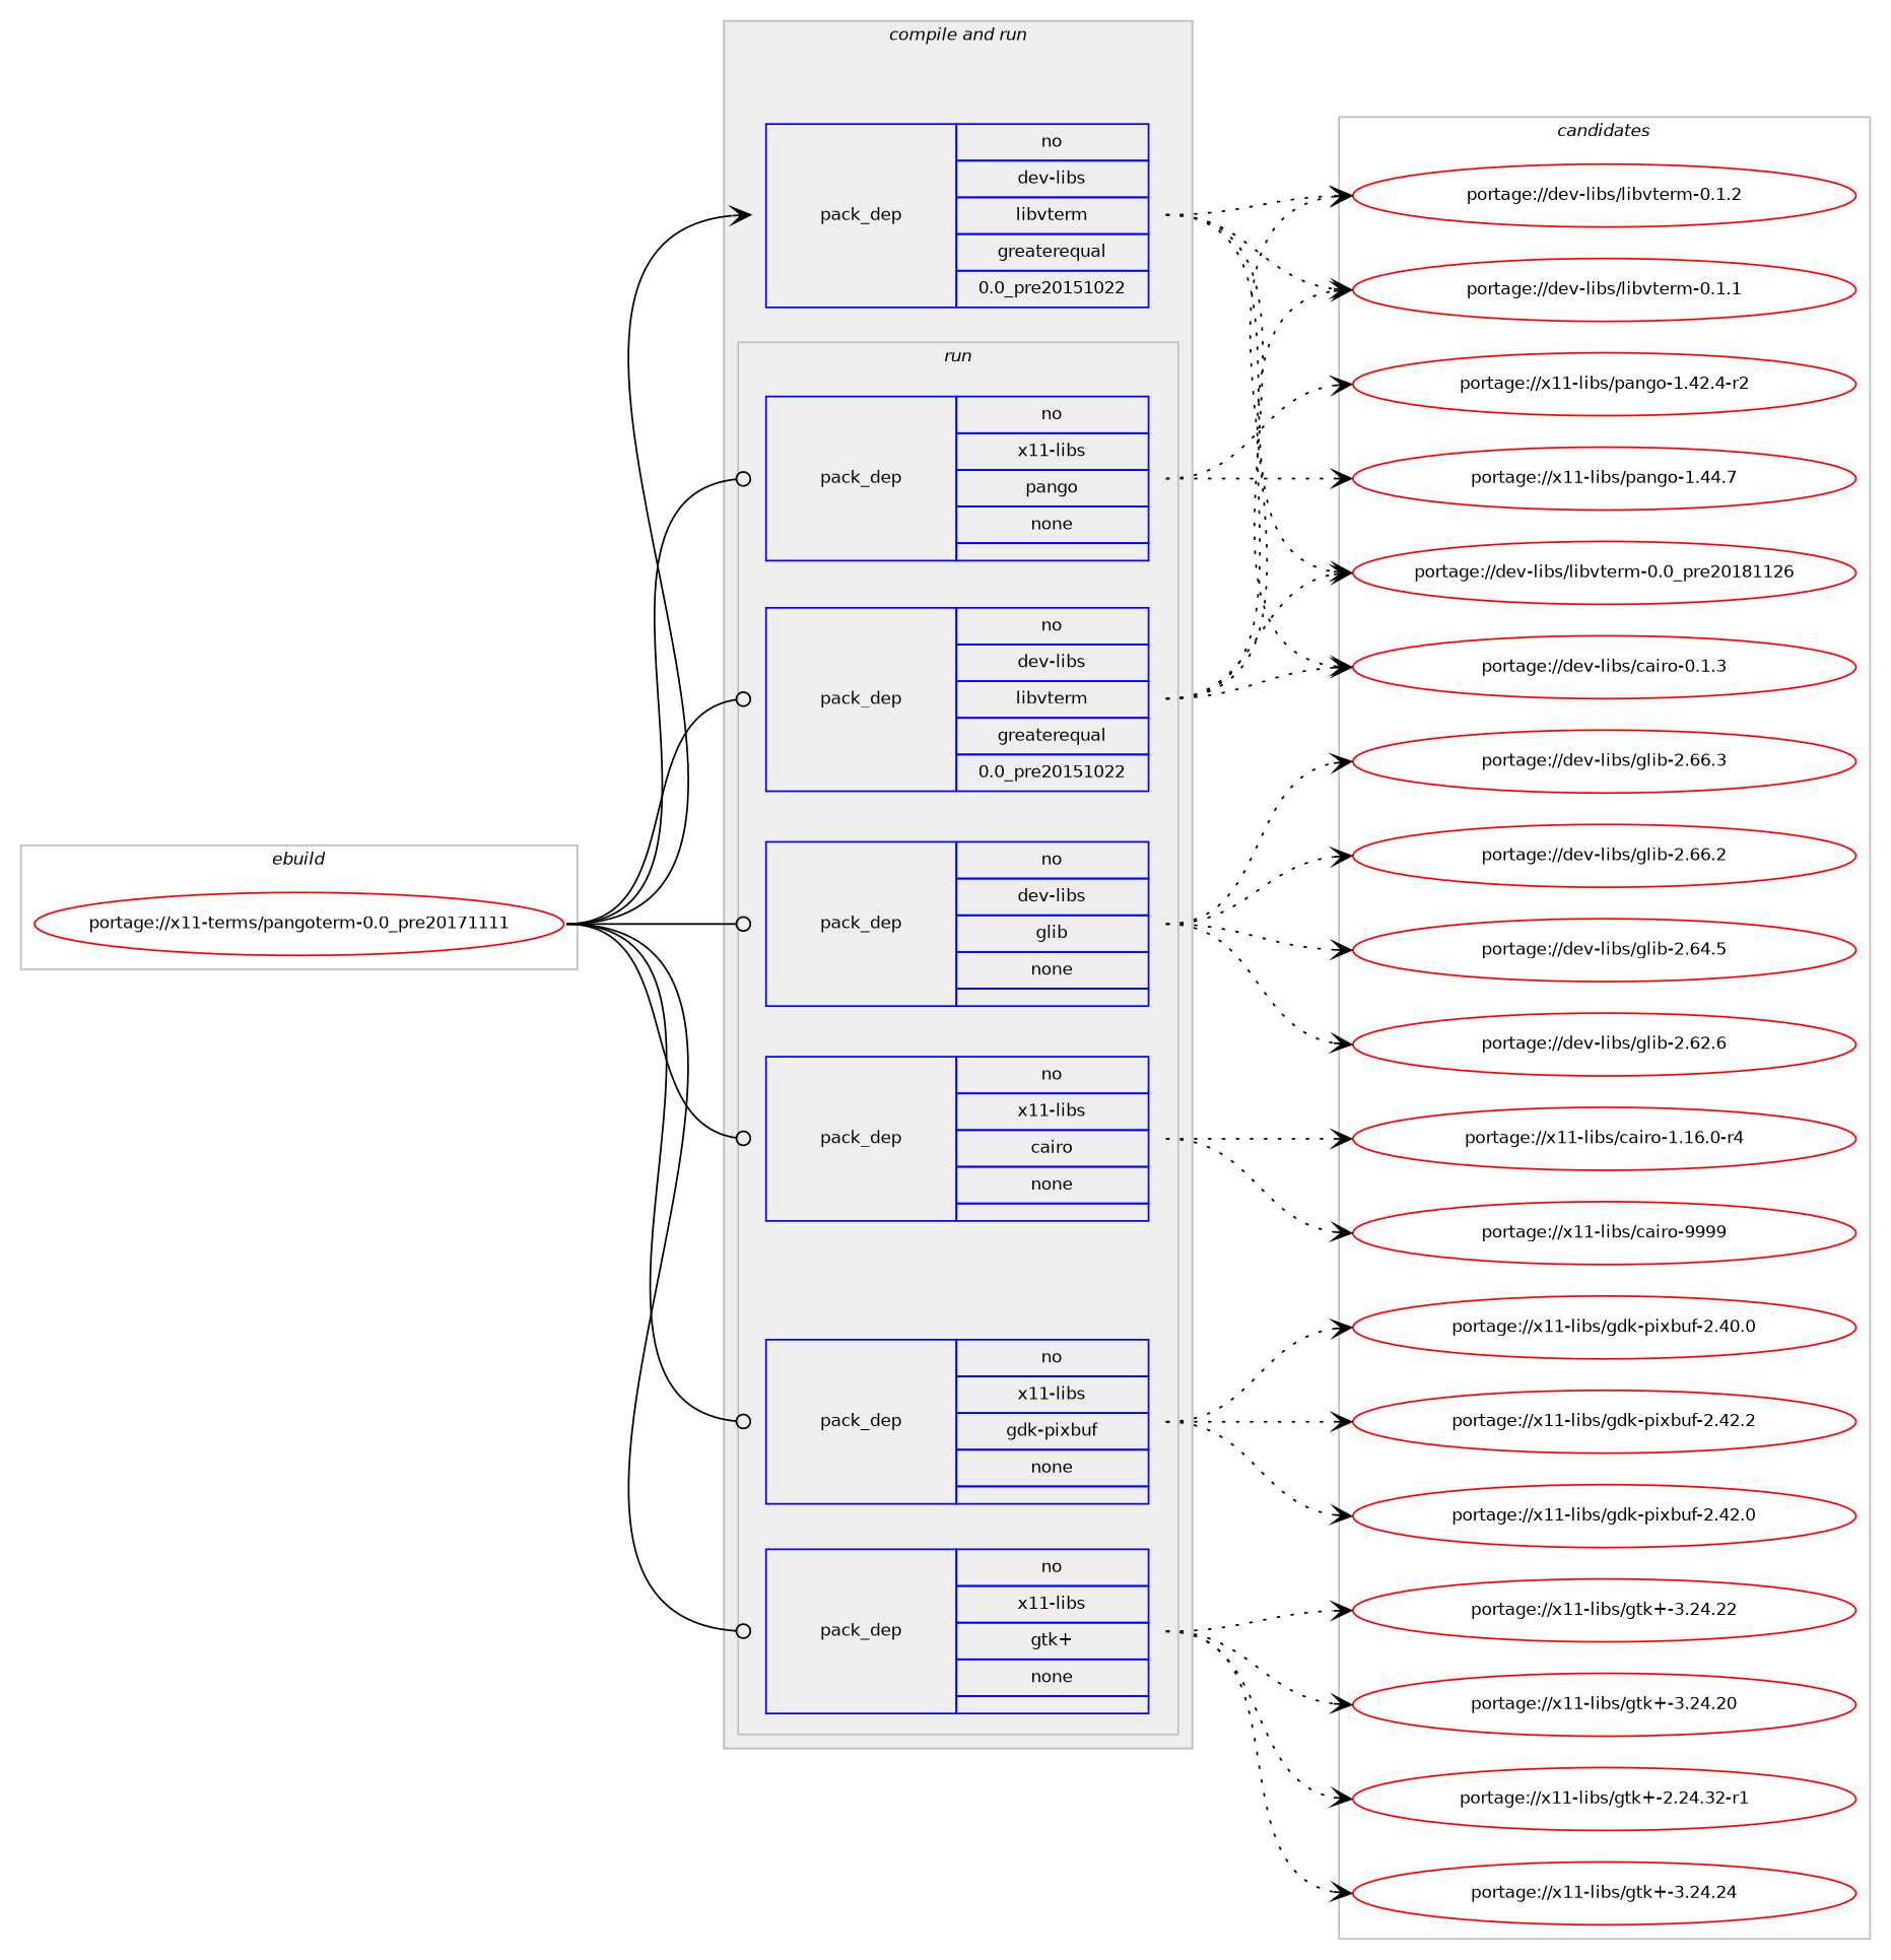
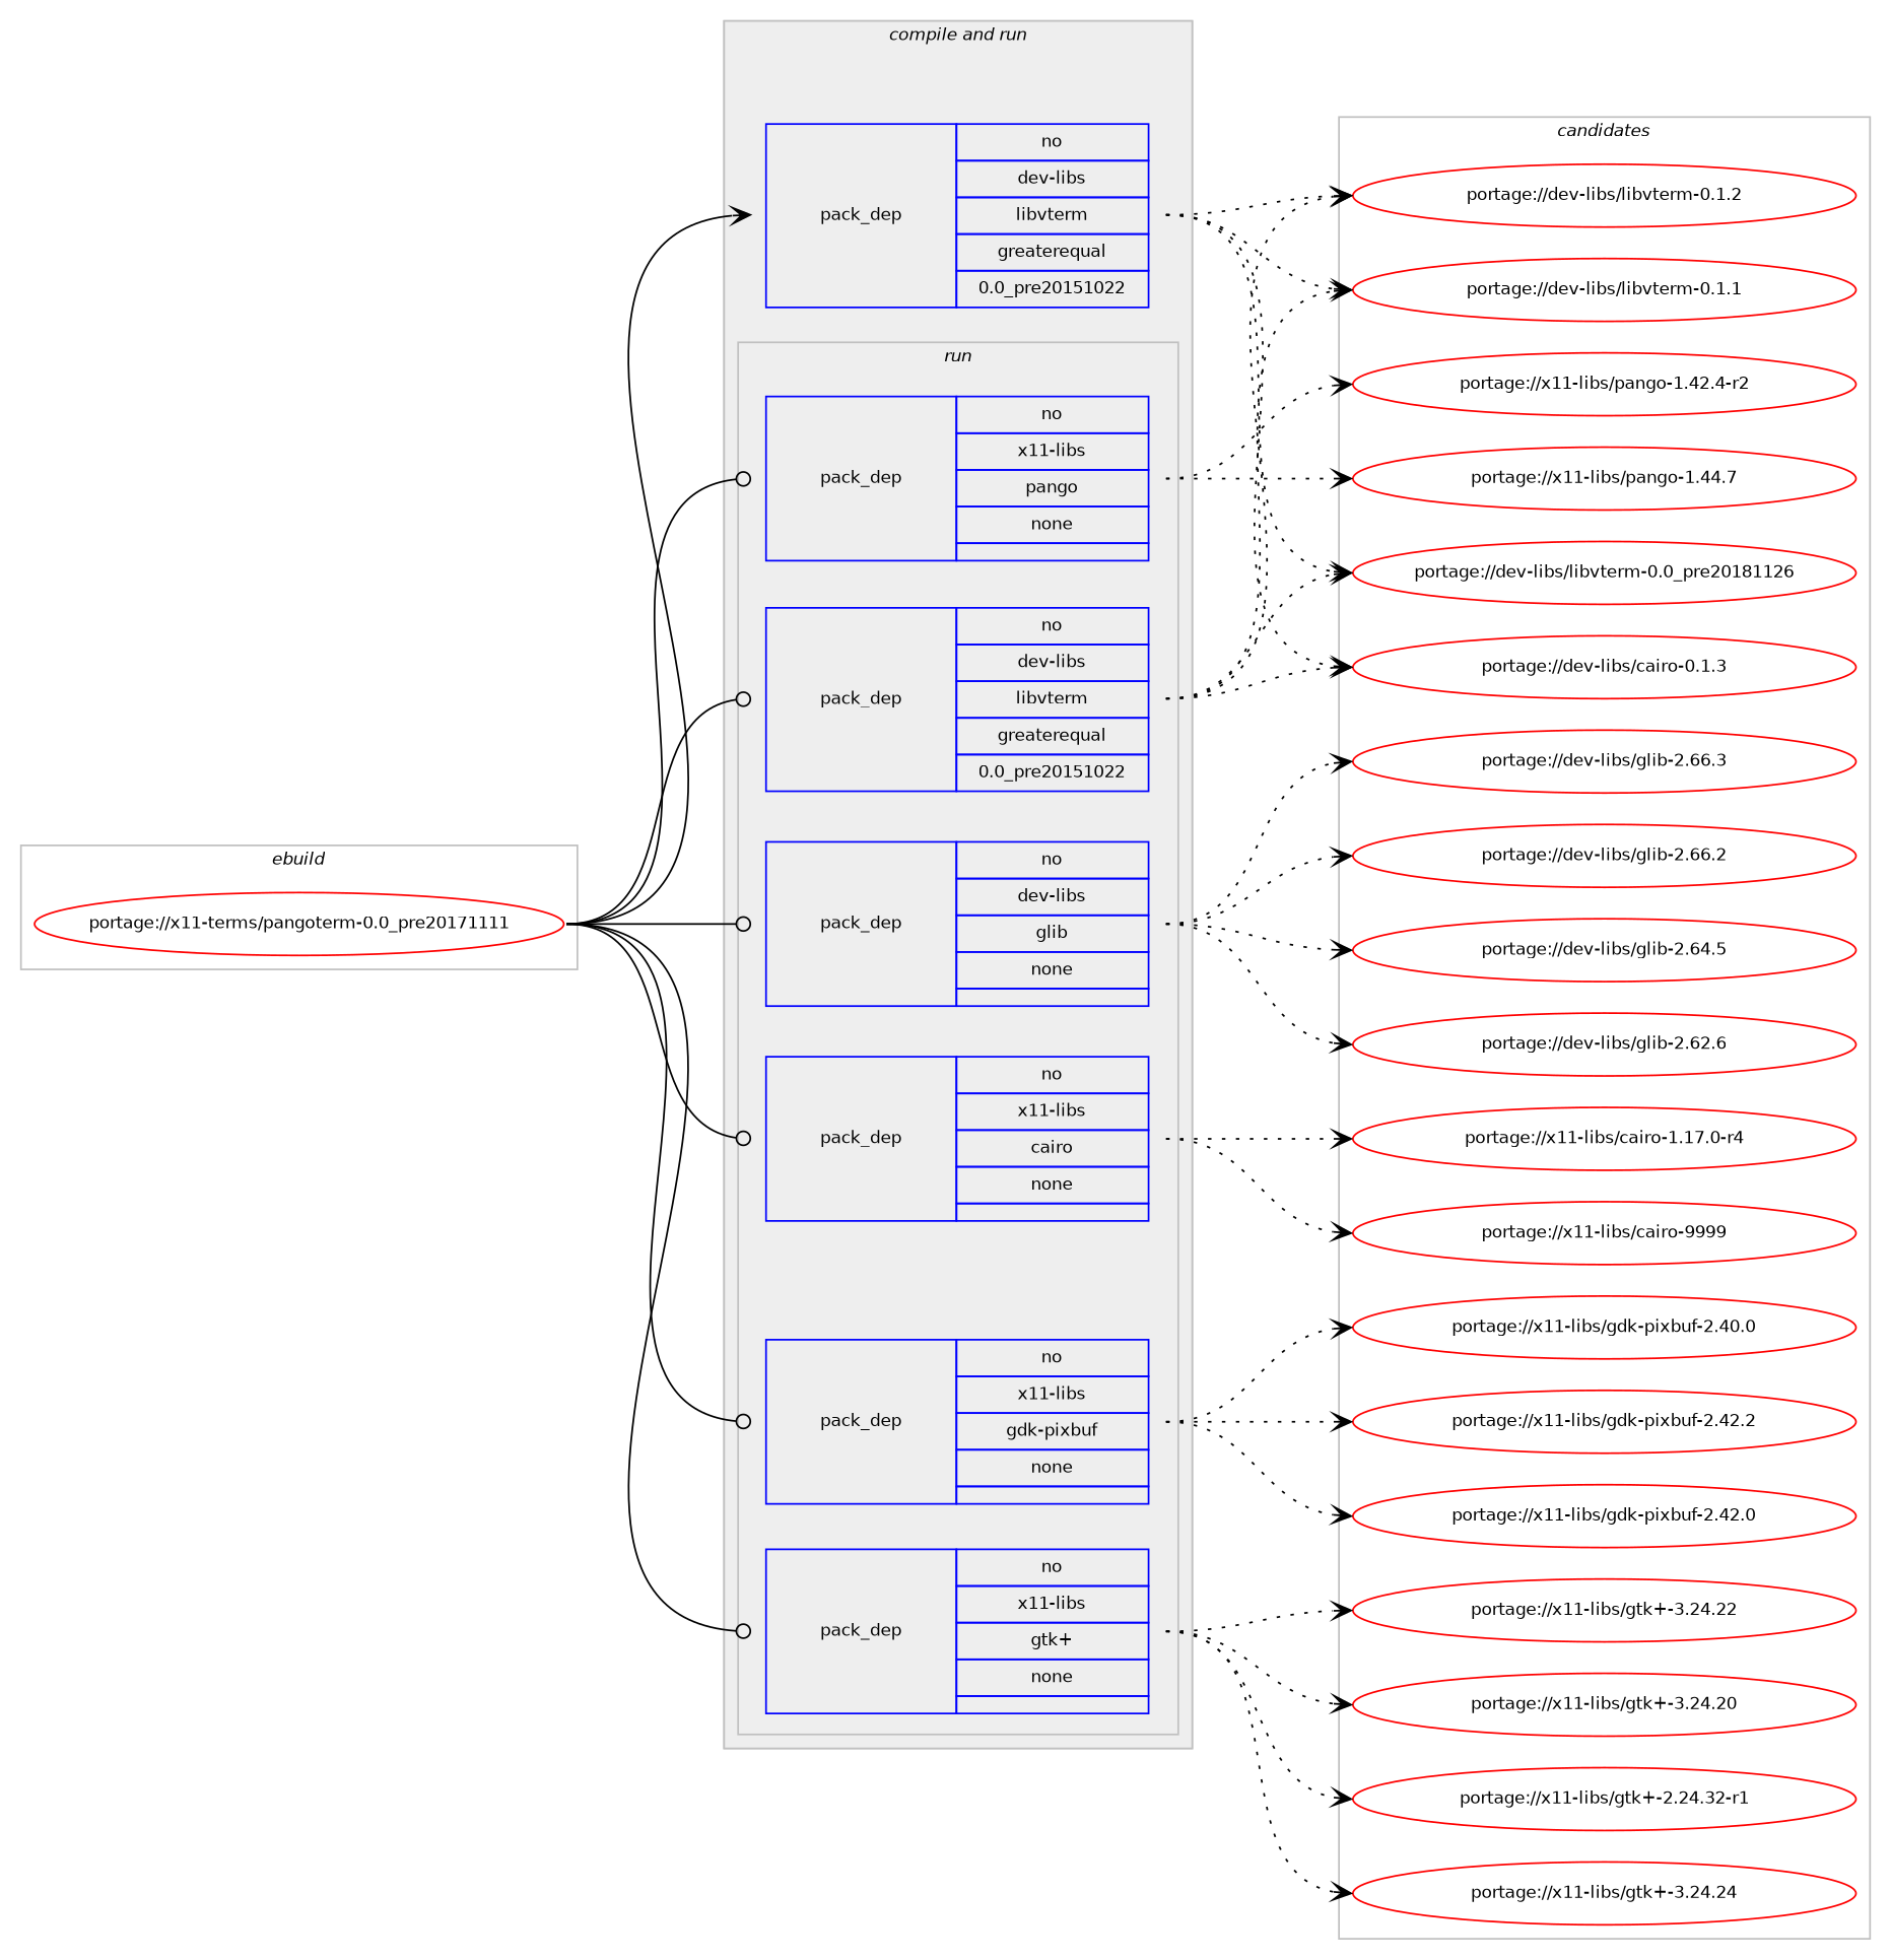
  digraph {
    compound=true
    concentrate=true
    fontname=Helvetica
    fontsize=10
    newrank=true
    rankdir=LR
    ranksep=1.5
    node [color=red fontname=Helvetica fontsize=10]
    edge [arrowhead=vee headport=w style=dotted tailport=e weight=100]
    n1 [label="portage://x11-terms/pangoterm-0.0_pre20171111" width=4]
    n2 [color=blue label=<<TABLE BORDER="0" CELLBORDER="1" CELLSPACING="0" CELLPADDING="4" WIDTH="220"><TR><TD ROWSPAN="6" CELLPADDING="30">pack_dep</TD></TR><TR><TD WIDTH="110">no</TD></TR><TR><TD>dev-libs</TD></TR><TR><TD>libvterm</TD></TR><TR><TD>greaterequal</TD></TR><TR><TD>0.0_pre20151022</TD></TR></TABLE>> shape=none]
    n3 [color=blue label=<<TABLE BORDER="0" CELLBORDER="1" CELLSPACING="0" CELLPADDING="4" WIDTH="220"><TR><TD ROWSPAN="6" CELLPADDING="30">pack_dep</TD></TR><TR><TD WIDTH="110">no</TD></TR><TR><TD>dev-libs</TD></TR><TR><TD>glib</TD></TR><TR><TD>none</TD></TR><TR><TD></TD></TR></TABLE>> shape=none]
    n4 [color=blue label=<<TABLE BORDER="0" CELLBORDER="1" CELLSPACING="0" CELLPADDING="4" WIDTH="220"><TR><TD ROWSPAN="6" CELLPADDING="30">pack_dep</TD></TR><TR><TD WIDTH="110">no</TD></TR><TR><TD>dev-libs</TD></TR><TR><TD>libvterm</TD></TR><TR><TD>greaterequal</TD></TR><TR><TD>0.0_pre20151022</TD></TR></TABLE>> shape=none]
    n5 [color=blue label=<<TABLE BORDER="0" CELLBORDER="1" CELLSPACING="0" CELLPADDING="4" WIDTH="220"><TR><TD ROWSPAN="6" CELLPADDING="30">pack_dep</TD></TR><TR><TD WIDTH="110">no</TD></TR><TR><TD>x11-libs</TD></TR><TR><TD>cairo</TD></TR><TR><TD>none</TD></TR><TR><TD></TD></TR></TABLE>> shape=none]
    n6 [color=blue label=<<TABLE BORDER="0" CELLBORDER="1" CELLSPACING="0" CELLPADDING="4" WIDTH="220"><TR><TD ROWSPAN="6" CELLPADDING="30">pack_dep</TD></TR><TR><TD WIDTH="110">no</TD></TR><TR><TD>x11-libs</TD></TR><TR><TD>gdk-pixbuf</TD></TR><TR><TD>none</TD></TR><TR><TD></TD></TR></TABLE>> shape=none]
    n7 [color=blue label=<<TABLE BORDER="0" CELLBORDER="1" CELLSPACING="0" CELLPADDING="4" WIDTH="220"><TR><TD ROWSPAN="6" CELLPADDING="30">pack_dep</TD></TR><TR><TD WIDTH="110">no</TD></TR><TR><TD>x11-libs</TD></TR><TR><TD>gtk+</TD></TR><TR><TD>none</TD></TR><TR><TD></TD></TR></TABLE>> shape=none]
    n8 [color=blue label=<<TABLE BORDER="0" CELLBORDER="1" CELLSPACING="0" CELLPADDING="4" WIDTH="220"><TR><TD ROWSPAN="6" CELLPADDING="30">pack_dep</TD></TR><TR><TD WIDTH="110">no</TD></TR><TR><TD>x11-libs</TD></TR><TR><TD>pango</TD></TR><TR><TD>none</TD></TR><TR><TD></TD></TR></TABLE>> shape=none]
    n9 [label="portage://dev-libs/cairo-0.1.3" width=4]
    n10 [label="portage://dev-libs/libvterm-0.1.2" width=4]
    n11 [label="portage://dev-libs/libvterm-0.1.1" width=4]
    n12 [label="portage://dev-libs/libvterm-0.0_pre20181126" width=4]
    n13 [label="portage://dev-libs/glib-2.66.3" width=4]
    n14 [label="portage://dev-libs/glib-2.66.2" width=4]
    n15 [label="portage://dev-libs/glib-2.64.5" width=4]
    n16 [label="portage://dev-libs/glib-2.62.6" width=4]
    n17 [label="portage://x11-libs/cairo-9999" width=4]
-   n18 [label="portage://x11-libs/cairo-1.16.0-r4" width=4]
+   n18 [label="portage://x11-libs/cairo-1.17.0-r4" width=4]
    n19 [label="portage://x11-libs/gdk-pixbuf-2.42.2" width=4]
    n20 [label="portage://x11-libs/gdk-pixbuf-2.42.0" width=4]
    n21 [label="portage://x11-libs/gdk-pixbuf-2.40.0" width=4]
    n22 [label="portage://x11-libs/gtk+-3.24.24" width=4]
    n23 [label="portage://x11-libs/gtk+-3.24.22" width=4]
    n24 [label="portage://x11-libs/gtk+-3.24.20" width=4]
    n25 [label="portage://x11-libs/gtk+-2.24.32-r1" width=4]
    n26 [label="portage://x11-libs/pango-1.44.7" width=4]
    n27 [label="portage://x11-libs/pango-1.42.4-r2" width=4]
    subgraph cluster_1 {
      color=gray
      label=<<i>ebuild</i>>
      rank=same
      n1
    }
    subgraph cluster_2 {
      color=gray
      label=<<i>dependencies</i>>
      subgraph cluster_3 {
        color=gray
        fillcolor="#eeeeee"
        label=<<i>compile</i>>
        style=filled
        subgraph sub_4 {
          color=gray
          fillcolor="#eeeeee"
          label=<<i>compile</i>>
          style=filled
          n2
        }
      }
      subgraph cluster_5 {
        color=gray
        fillcolor="#eeeeee"
        label=<<i>compile and run</i>>
        style=filled
      }
      subgraph cluster_6 {
        color=gray
        fillcolor="#eeeeee"
        label=<<i>run</i>>
        style=filled
        subgraph sub_7 {
          color=gray
          fillcolor="#eeeeee"
          label=<<i>run</i>>
          style=filled
          n3
        }
        subgraph sub_8 {
          color=gray
          fillcolor="#eeeeee"
          label=<<i>run</i>>
          style=filled
          n4
        }
        subgraph sub_9 {
          color=gray
          fillcolor="#eeeeee"
          label=<<i>run</i>>
          style=filled
          n5
        }
        subgraph sub_10 {
          color=gray
          fillcolor="#eeeeee"
          label=<<i>run</i>>
          style=filled
          n6
        }
        subgraph sub_11 {
          color=gray
          fillcolor="#eeeeee"
          label=<<i>run</i>>
          style=filled
          n7
        }
        subgraph sub_12 {
          color=gray
          fillcolor="#eeeeee"
          label=<<i>run</i>>
          style=filled
          n8
        }
      }
    }
    subgraph cluster_13 {
      color=gray
      label=<<i>candidates</i>>
      rank=same
      subgraph sub_14 {
        color=black
        label=<<i>candidates</i>>
        nodesep=1
        rank=same
        n9
        n10
        n11
        n12
      }
      subgraph sub_15 {
        color=black
        label=<<i>candidates</i>>
        nodesep=1
        rank=same
        n13
        n14
        n15
        n16
      }
      subgraph sub_16 {
        color=black
        label=<<i>candidates</i>>
        nodesep=1
        rank=same
        n9
        n10
        n11
        n12
      }
      subgraph sub_17 {
        color=black
        label=<<i>candidates</i>>
        nodesep=1
        rank=same
        n17
        n18
      }
      subgraph sub_18 {
        color=black
        label=<<i>candidates</i>>
        nodesep=1
        rank=same
        n19
        n20
        n21
      }
      subgraph sub_19 {
        color=black
        label=<<i>candidates</i>>
        nodesep=1
        rank=same
        n22
        n23
        n24
        n25
      }
      subgraph sub_20 {
        color=black
        label=<<i>candidates</i>>
        nodesep=1
        rank=same
        n26
        n27
      }
    }
    n1 -> n2 [style=solid weight=20]
    n1 -> n3 [arrowhead=odot style=solid weight=20]
    n1 -> n4 [arrowhead=odot style=solid weight=20]
    n1 -> n5 [arrowhead=odot style=solid weight=20]
    n1 -> n6 [arrowhead=odot style=solid weight=20]
    n1 -> n7 [arrowhead=odot style=solid weight=20]
    n1 -> n8 [arrowhead=odot style=solid weight=20]
    n2 -> n9
    n2 -> n10
    n2 -> n11
    n2 -> n12
    n3 -> n13
    n3 -> n14
    n3 -> n15
    n3 -> n16
    n4 -> n9
    n4 -> n10
    n4 -> n11
    n4 -> n12
    n5 -> n17
    n5 -> n18
    n6 -> n19
    n6 -> n20
    n6 -> n21
    n7 -> n22
    n7 -> n23
    n7 -> n24
    n7 -> n25
    n8 -> n26
    n8 -> n27
  }
